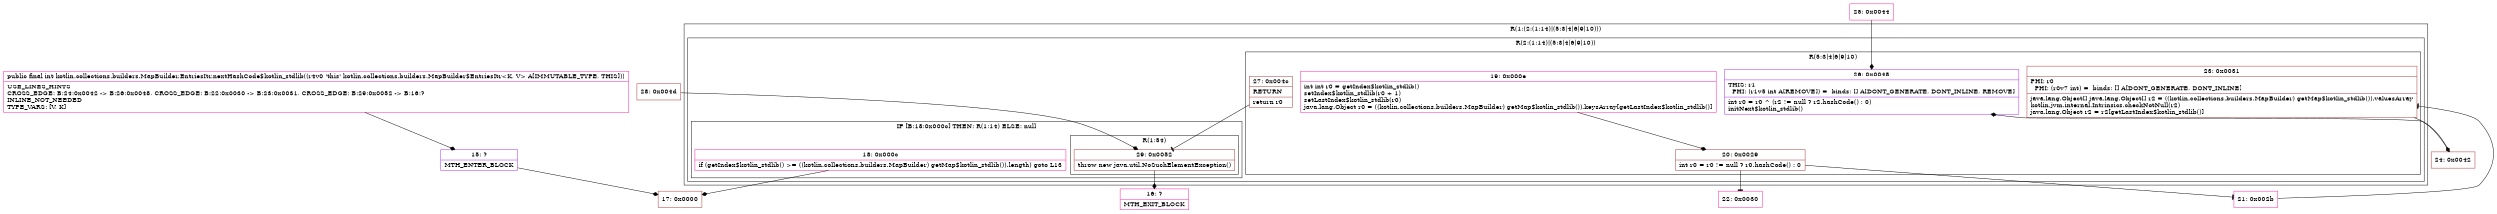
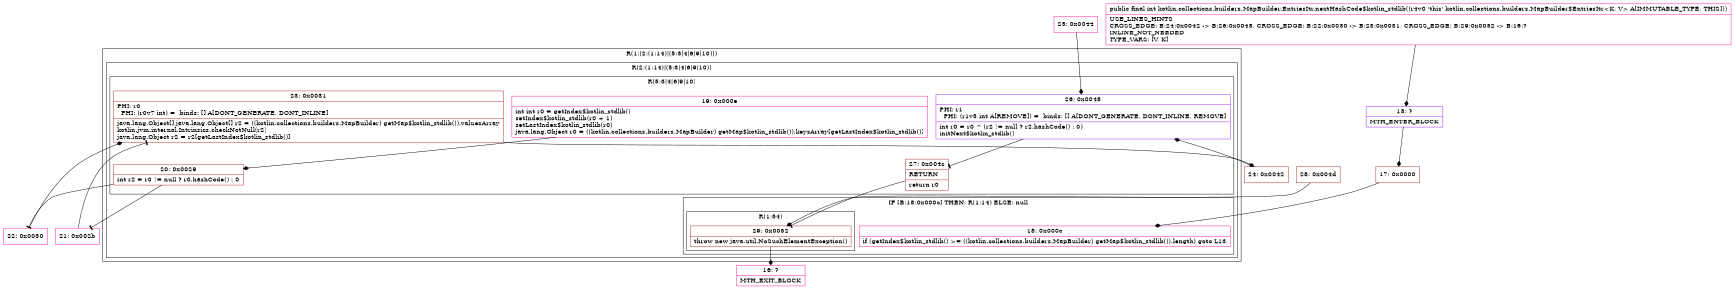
  digraph {
    node [color=brown shape=record]
    edge [arrowhead=diamond]
    n1 [label="{29\:\ 0x0052|throw new java.util.NoSuchElementException()\l}"]
    n2 [color=deeppink label="{18\:\ 0x000c|if (getIndex$kotlin_stdlib() \>= ((kotlin.collections.builders.MapBuilder) getMap$kotlin_stdlib()).length) goto L13\l}"]
    n3 [color=deeppink label="{19\:\ 0x000e|int int r0 = getIndex$kotlin_stdlib()\lsetIndex$kotlin_stdlib(r0 + 1)\lsetLastIndex$kotlin_stdlib(r0)\ljava.lang.Object r0 = ((kotlin.collections.builders.MapBuilder) getMap$kotlin_stdlib()).keysArray[getLastIndex$kotlin_stdlib()]\l}"]
-   n4 [label="{20\:\ 0x0029|int r0 = r0 != null ? r0.hashCode() : 0\l}"]
+   n4 [label="{20\:\ 0x0029|int r2 = r0 != null ? r0.hashCode() : 0\l}"]
    n5 [label="{23\:\ 0x0031|PHI: r0 \l  PHI: (r0v7 int) =  binds: [] A[DONT_GENERATE, DONT_INLINE]\l|java.lang.Object[] java.lang.Object[] r2 = ((kotlin.collections.builders.MapBuilder) getMap$kotlin_stdlib()).valuesArray\lkotlin.jvm.internal.Intrinsics.checkNotNull(r2)\ljava.lang.Object r2 = r2[getLastIndex$kotlin_stdlib()]\l}"]
-   n6 [color=purple label="{26\:\ 0x0048|THIS: r1 \l  PHI: (r1v5 int A[REMOVE]) =  binds: [] A[DONT_GENERATE, DONT_INLINE, REMOVE]\l|int r0 = r0 ^ (r2 != null ? r2.hashCode() : 0)\linitNext$kotlin_stdlib()\l}"]
+   n6 [color=purple label="{26\:\ 0x0048|PHI: r1 \l  PHI: (r1v5 int A[REMOVE]) =  binds: [] A[DONT_GENERATE, DONT_INLINE, REMOVE]\l|int r0 = r0 ^ (r2 != null ? r2.hashCode() : 0)\linitNext$kotlin_stdlib()\l}"]
    n7 [label="{27\:\ 0x004c|RETURN\l|return r0\l}"]
    n8 [color=deeppink label="{16\:\ ?|MTH_EXIT_BLOCK\l}"]
    n9 [color=deeppink label="{21\:\ 0x002b}"]
    n10 [color=deeppink label="{22\:\ 0x0030}"]
    n11 [label="{24\:\ 0x0042}"]
    n12 [label="{28\:\ 0x004d}"]
    n13 [color=purple label="{15\:\ ?|MTH_ENTER_BLOCK\l}"]
    n14 [label="{17\:\ 0x0000}"]
    n15 [color=deeppink label="{25\:\ 0x0044}"]
    n16 [color=deeppink label="{public final int kotlin.collections.builders.MapBuilder.EntriesItr.nextHashCode$kotlin_stdlib((r4v0 'this' kotlin.collections.builders.MapBuilder$EntriesItr\<K, V\> A[IMMUTABLE_TYPE, THIS]))  | USE_LINES_HINTS\lCROSS_EDGE: B:24:0x0042 \-\> B:26:0x0048, CROSS_EDGE: B:22:0x0030 \-\> B:23:0x0031, CROSS_EDGE: B:29:0x0052 \-\> B:16:?\lINLINE_NOT_NEEDED\lTYPE_VARS: [V, K]\l}"]
    subgraph cluster_1 {
      label="R(1:(2:(1:14)|(5:3|4|6|9|10)))"
      subgraph cluster_2 {
        label="R(2:(1:14)|(5:3|4|6|9|10))"
        subgraph cluster_3 {
          label="IF [B:18:0x000c] THEN: R(1:14) ELSE: null"
          n2
          subgraph cluster_4 {
            label="R(1:54)"
            n1
          }
        }
        subgraph cluster_5 {
          label="R(5:3|4|6|9|10)"
          n3
          n4
          n5
          n6
          n7
        }
      }
    }
    n1 -> n8
    n3 -> n4
    n4 -> n9 [arrowhead=tee]
    n4 -> n10 [arrowhead=tee]
    n5 -> n11
+   n6 -> n7 [arrowhead=tee]
    n7 -> n1 [arrowhead=tee]
    n9 -> n5 [arrowhead=tee]
+   n10 -> n5
    n11 -> n6
    n12 -> n1
    n13 -> n14
-   n2 -> n14
+   n14 -> n2
    n15 -> n6
    n16 -> n13
  }
